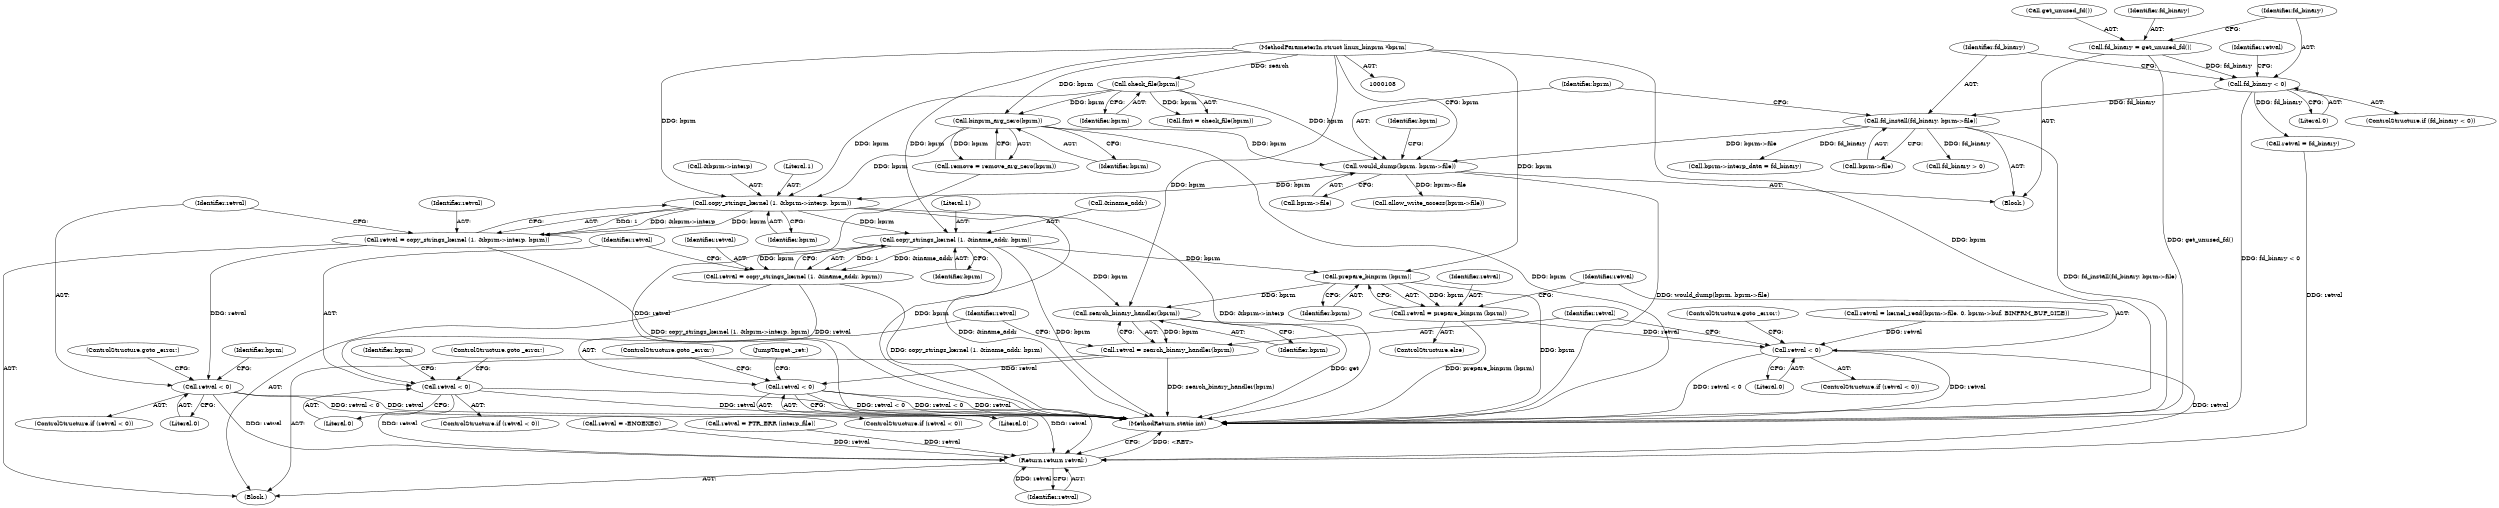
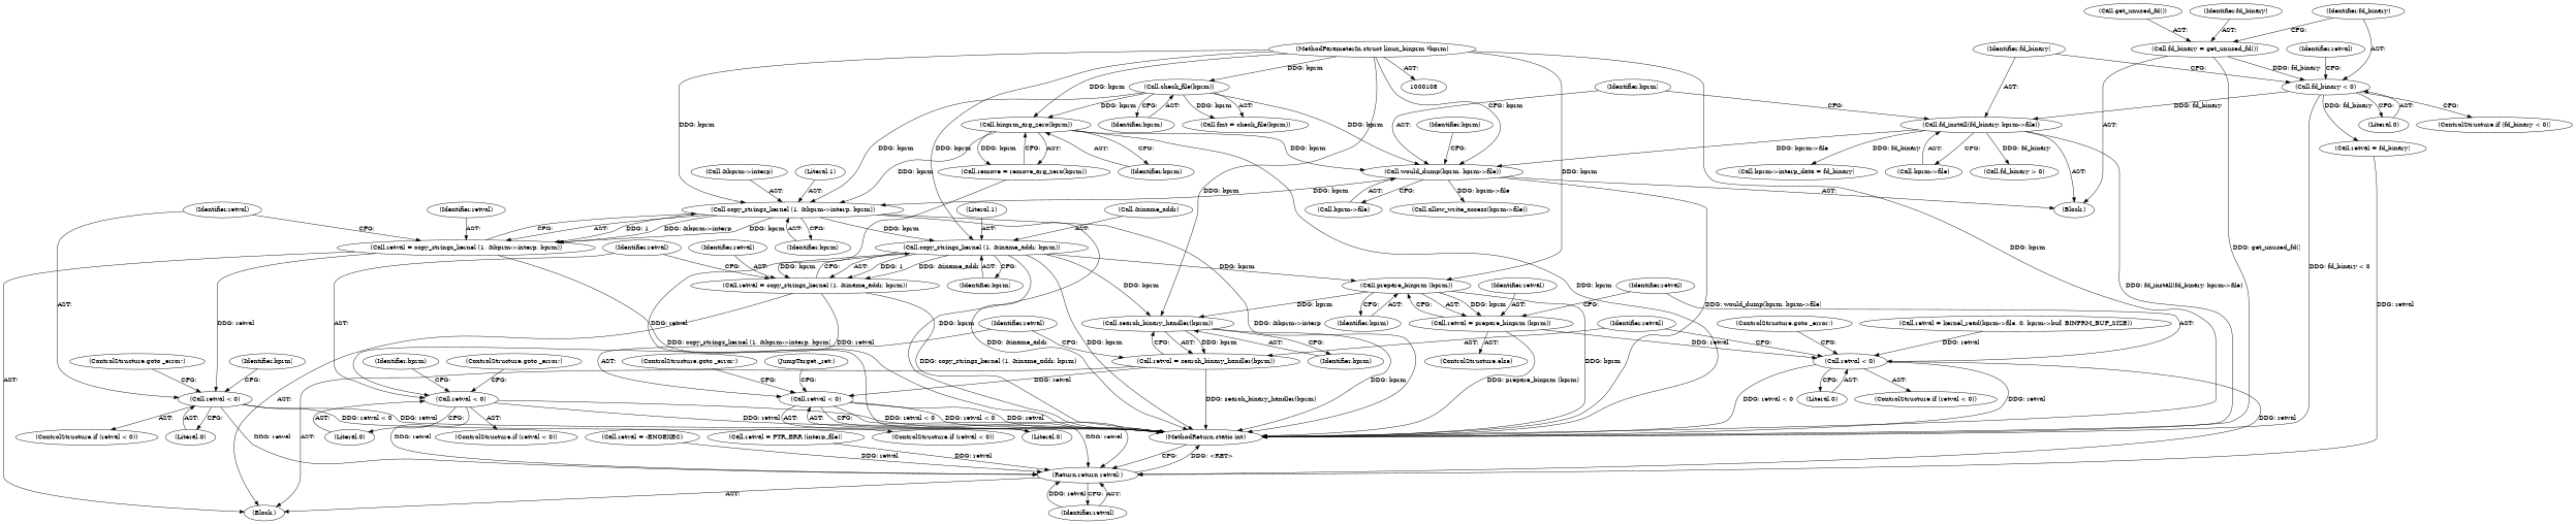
  digraph {
    n1 [label="(Call,copy_strings_kernel (1, &bprm->interp, bprm))"]
    n2 [label="(Call,retval = copy_strings_kernel (1, &bprm->interp, bprm))"]
    n3 [label="(Call,copy_strings_kernel (1, &iname_addr, bprm))"]
    n4 [label="(Identifier,bprm)"]
    n5 [label="(MethodReturn,static int)"]
    n6 [label="(Call,retval < 0)"]
    n7 [label="(Block,)"]
    n8 [label="(Call,prepare_binprm (bprm))"]
    n9 [label="(Call,search_binary_handler(bprm))"]
    n10 [label="(Call,retval = copy_strings_kernel (1, &iname_addr, bprm))"]
    n11 [label="(Identifier,bprm)"]
    n12 [label="(Return,return retval;)"]
    n13 [label="(Call,binprm_arg_zero(bprm))"]
    n14 [label="(Call,would_dump(bprm, bprm->file))"]
    n15 [label="(Identifier,bprm)"]
    n16 [label="(Call,remove = remove_arg_zero(bprm))"]
    n17 [label="(Call,bprm->file)"]
    n18 [label="(Block,)"]
    n19 [label="(Call,allow_write_access(bprm->file))"]
    n20 [label="(Call,check_file(bprm))"]
    n21 [label="(Identifier,bprm)"]
    n22 [label="(Call,fmt = check_file(bprm))"]
    n23 [label="(MethodParameterIn,struct linux_binprm *bprm)"]
    1000108
    n25 [label="(Call,retval = prepare_binprm (bprm))"]
    n26 [label="(Identifier,bprm)"]
    n27 [label="(Call,retval = search_binary_handler(bprm))"]
    n28 [label="(Identifier,bprm)"]
    n29 [label="(Call,fd_install(fd_binary, bprm->file))"]
    n30 [label="(Call,bprm->interp_data = fd_binary)"]
    n31 [label="(Call,bprm->file)"]
    n32 [label="(Call,fd_binary > 0)"]
    n33 [label="(Call,fd_binary < 0)"]
    n34 [label="(ControlStructure,if (fd_binary < 0))"]
    n35 [label="(Call,retval = fd_binary)"]
    n36 [label="(Literal,0)"]
    n37 [label="(Call,fd_binary = get_unused_fd())"]
    n38 [label="(Call,get_unused_fd())"]
    n39 [label="(Literal,0)"]
    n40 [label="(ControlStructure,if (retval < 0))"]
    n41 [label="(Identifier,retval)"]
    n42 [label="(Call,retval < 0)"]
    n43 [label="(Literal,0)"]
    n44 [label="(ControlStructure,if (retval < 0))"]
    n45 [label="(Call,retval < 0)"]
    n46 [label="(ControlStructure,else)"]
    n47 [label="(ControlStructure,if (retval < 0))"]
    n48 [label="(Literal,0)"]
    n49 [label="(Call,retval < 0)"]
    n50 [label="(ControlStructure,if (retval < 0))"]
    n51 [label="(Literal,0)"]
    n52 [label="(Identifier,bprm)"]
    n53 [label="(Identifier,fd_binary)"]
    n54 [label="(Call,&bprm->interp)"]
    n55 [label="(Identifier,retval)"]
    n56 [label="(Identifier,fd_binary)"]
    n57 [label="(ControlStructure,goto _error;)"]
    n58 [label="(Identifier,bprm)"]
    n59 [label="(ControlStructure,goto _error;)"]
    n60 [label="(ControlStructure,goto _error;)"]
    n61 [label="(Call,&iname_addr)"]
    n62 [label="(Identifier,bprm)"]
    n63 [label="(Literal,1)"]
    n64 [label="(Identifier,bprm)"]
    n65 [label="(Call,retval = -ENOEXEC)"]
    n66 [label="(ControlStructure,goto _error;)"]
    n67 [label="(Identifier,retval)"]
    n68 [label="(Identifier,retval)"]
    n69 [label="(Identifier,retval)"]
    n70 [label="(Identifier,fd_binary)"]
    n71 [label="(Literal,1)"]
    n72 [label="(Call,retval = kernel_read(bprm->file, 0, bprm->buf, BINPRM_BUF_SIZE))"]
    n73 [label="(Identifier,retval)"]
    n74 [label="(JumpTarget,_ret:)"]
    n75 [label="(Identifier,retval)"]
    n76 [label="(Call,retval = PTR_ERR (interp_file))"]
    n77 [label="(Identifier,retval)"]
    n78 [label="(Identifier,retval)"]
    n79 [label="(Identifier,retval)"]
    n1 -> n2 [label="AST: "]
    n1 -> n2 [label="DDG: 1"]
    n1 -> n2 [label="DDG: &bprm->interp"]
    n1 -> n2 [label="DDG: bprm"]
    n1 -> n3 [label="DDG: bprm"]
    n1 -> n4 [label="CFG: "]
    n1 -> n5 [label="DDG: &bprm->interp"]
    n1 -> n5 [label="DDG: bprm"]
    n2 -> n1 [label="CFG: "]
    n2 -> n5 [label="DDG: copy_strings_kernel (1, &bprm->interp, bprm)"]
    n2 -> n6 [label="DDG: retval"]
    n2 -> n7 [label="AST: "]
    n3 -> n5 [label="DDG: bprm"]
    n3 -> n5 [label="DDG: &iname_addr"]
    n3 -> n8 [label="DDG: bprm"]
    n3 -> n9 [label="DDG: bprm"]
    n3 -> n10 [label="AST: "]
    n3 -> n10 [label="DDG: 1"]
    n3 -> n10 [label="DDG: &iname_addr"]
    n3 -> n10 [label="DDG: bprm"]
    n3 -> n11 [label="CFG: "]
    n4 -> n1 [label="AST: "]
    n5 -> n12 [label="CFG: "]
    n6 -> n5 [label="DDG: retval < 0"]
    n6 -> n5 [label="DDG: retval"]
    n6 -> n12 [label="DDG: retval"]
    n6 -> n39 [label="CFG: "]
    n6 -> n40 [label="AST: "]
    n8 -> n5 [label="DDG: bprm"]
    n8 -> n9 [label="DDG: bprm"]
    n8 -> n25 [label="AST: "]
    n8 -> n25 [label="DDG: bprm"]
    n8 -> n26 [label="CFG: "]
-   n9 -> n5 [label="DDG: get"]
+   n9 -> n5 [label="DDG: bprm"]
    n9 -> n27 [label="AST: "]
    n9 -> n27 [label="DDG: bprm"]
    n9 -> n28 [label="CFG: "]
    n10 -> n3 [label="CFG: "]
    n10 -> n5 [label="DDG: copy_strings_kernel (1, &iname_addr, bprm)"]
    n10 -> n7 [label="AST: "]
    n10 -> n42 [label="DDG: retval"]
    n11 -> n3 [label="AST: "]
    n12 -> n5 [label="DDG: <RET>"]
    n12 -> n7 [label="AST: "]
    n12 -> n41 [label="CFG: "]
    n13 -> n1 [label="DDG: bprm"]
    n13 -> n5 [label="DDG: bprm"]
    n13 -> n14 [label="DDG: bprm"]
    n13 -> n15 [label="CFG: "]
    n13 -> n16 [label="AST: "]
    n13 -> n16 [label="DDG: bprm"]
    n14 -> n1 [label="DDG: bprm"]
    n14 -> n5 [label="DDG: would_dump(bprm, bprm->file)"]
    n14 -> n17 [label="CFG: "]
    n14 -> n18 [label="AST: "]
    n14 -> n19 [label="DDG: bprm->file"]
    n15 -> n13 [label="AST: "]
    n16 -> n12 [label="DDG: retval"]
    n16 -> n13 [label="CFG: "]
    n17 -> n14 [label="AST: "]
    n20 -> n1 [label="DDG: bprm"]
    n20 -> n13 [label="DDG: bprm"]
    n20 -> n14 [label="DDG: bprm"]
    n20 -> n21 [label="CFG: "]
    n20 -> n22 [label="AST: "]
    n20 -> n22 [label="DDG: bprm"]
    n21 -> n20 [label="AST: "]
    n23 -> n1 [label="DDG: bprm"]
    n23 -> n3 [label="DDG: bprm"]
    n23 -> n5 [label="DDG: bprm"]
    n23 -> n8 [label="DDG: bprm"]
    n23 -> n9 [label="DDG: bprm"]
    n23 -> n13 [label="DDG: bprm"]
    n23 -> n14 [label="CFG: bprm"]
-   n23 -> n20 [label="DDG: search"]
+   n23 -> n20 [label="DDG: bprm"]
    n23 -> 1000108 [label="AST: "]
    n25 -> n5 [label="DDG: prepare_binprm (bprm)"]
    n25 -> n8 [label="CFG: "]
    n25 -> n45 [label="DDG: retval"]
    n25 -> n46 [label="AST: "]
    n26 -> n8 [label="AST: "]
    n27 -> n5 [label="DDG: search_binary_handler(bprm)"]
    n27 -> n7 [label="AST: "]
    n27 -> n9 [label="CFG: "]
    n27 -> n49 [label="DDG: retval"]
    n28 -> n9 [label="AST: "]
    n29 -> n5 [label="DDG: fd_install(fd_binary, bprm->file)"]
    n29 -> n14 [label="DDG: bprm->file"]
    n29 -> n18 [label="AST: "]
    n29 -> n30 [label="DDG: fd_binary"]
    n29 -> n31 [label="CFG: "]
    n29 -> n32 [label="DDG: fd_binary"]
    n31 -> n29 [label="AST: "]
    n33 -> n5 [label="DDG: fd_binary < 0"]
    n33 -> n29 [label="DDG: fd_binary"]
-   n33 -> n34 [label="AST: "]
+   n33 -> n34 [label="CFG: "]
    n33 -> n35 [label="DDG: fd_binary"]
    n33 -> n36 [label="CFG: "]
    n35 -> n12 [label="DDG: retval"]
    n36 -> n33 [label="AST: "]
    n37 -> n5 [label="DDG: get_unused_fd()"]
    n37 -> n18 [label="AST: "]
    n37 -> n33 [label="DDG: fd_binary"]
    n38 -> n37 [label="AST: "]
    n39 -> n6 [label="AST: "]
    n41 -> n12 [label="AST: "]
    n41 -> n12 [label="DDG: retval"]
    n42 -> n5 [label="DDG: retval"]
    n42 -> n5 [label="DDG: retval < 0"]
    n42 -> n12 [label="DDG: retval"]
    n42 -> n43 [label="CFG: "]
    n42 -> n44 [label="AST: "]
    n43 -> n42 [label="AST: "]
    n45 -> n5 [label="DDG: retval"]
    n45 -> n5 [label="DDG: retval < 0"]
    n45 -> n12 [label="DDG: retval"]
    n45 -> n47 [label="AST: "]
    n45 -> n48 [label="CFG: "]
    n48 -> n45 [label="AST: "]
    n49 -> n5 [label="DDG: retval"]
    n49 -> n5 [label="DDG: retval < 0"]
    n49 -> n12 [label="DDG: retval"]
    n49 -> n50 [label="AST: "]
    n49 -> n51 [label="CFG: "]
    n51 -> n49 [label="AST: "]
    n52 -> n42 [label="CFG: "]
    n53 -> n29 [label="AST: "]
    n53 -> n33 [label="CFG: "]
    n54 -> n1 [label="AST: "]
    n55 -> n10 [label="AST: "]
    n56 -> n33 [label="AST: "]
    n56 -> n37 [label="CFG: "]
    n57 -> n45 [label="CFG: "]
    n58 -> n14 [label="CFG: "]
    n59 -> n42 [label="CFG: "]
    n60 -> n49 [label="CFG: "]
    n61 -> n3 [label="AST: "]
    n62 -> n6 [label="CFG: "]
    n63 -> n3 [label="AST: "]
    n64 -> n14 [label="AST: "]
    n64 -> n29 [label="CFG: "]
    n65 -> n12 [label="DDG: retval"]
    n66 -> n6 [label="CFG: "]
    n67 -> n2 [label="AST: "]
    n68 -> n27 [label="AST: "]
    n68 -> n45 [label="CFG: "]
    n69 -> n27 [label="CFG: "]
    n69 -> n49 [label="AST: "]
    n70 -> n37 [label="AST: "]
    n71 -> n1 [label="AST: "]
    n72 -> n45 [label="DDG: retval"]
    n73 -> n25 [label="AST: "]
    n74 -> n49 [label="CFG: "]
    n75 -> n33 [label="CFG: "]
    n76 -> n12 [label="DDG: retval"]
    n77 -> n2 [label="CFG: "]
    n77 -> n6 [label="AST: "]
    n78 -> n10 [label="CFG: "]
    n78 -> n42 [label="AST: "]
    n79 -> n25 [label="CFG: "]
    n79 -> n45 [label="AST: "]
  }
